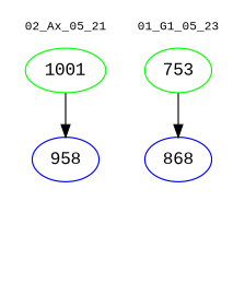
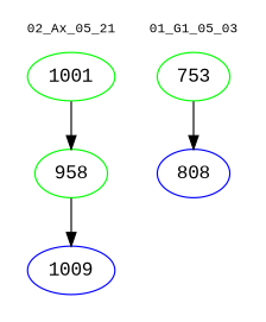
  digraph {
    fontname="Liberation Mono"
    node [color=green fontname="Liberation Mono"]
    edge [color=black fontname="Liberation Mono"]
    n1 [label=1001]
-   n2 [color=blue label=958]
+   n2 [label=958]
+   n3 [color=blue label=1009]
    n4 [label=753]
-   n5 [color=blue label=868]
+   n5 [color=blue label=808]
    subgraph cluster_1 {
      color=white
      fontsize=10
      label="02_Ax_05_21"
      n1
      n2
+     n3
    }
    subgraph cluster_2 {
      color=white
      fontsize=10
-     label="01_G1_05_23"
+     label="01_G1_05_03"
      n4
      n5
    }
    n1 -> n2
+   n2 -> n3
    n4 -> n5
  }
